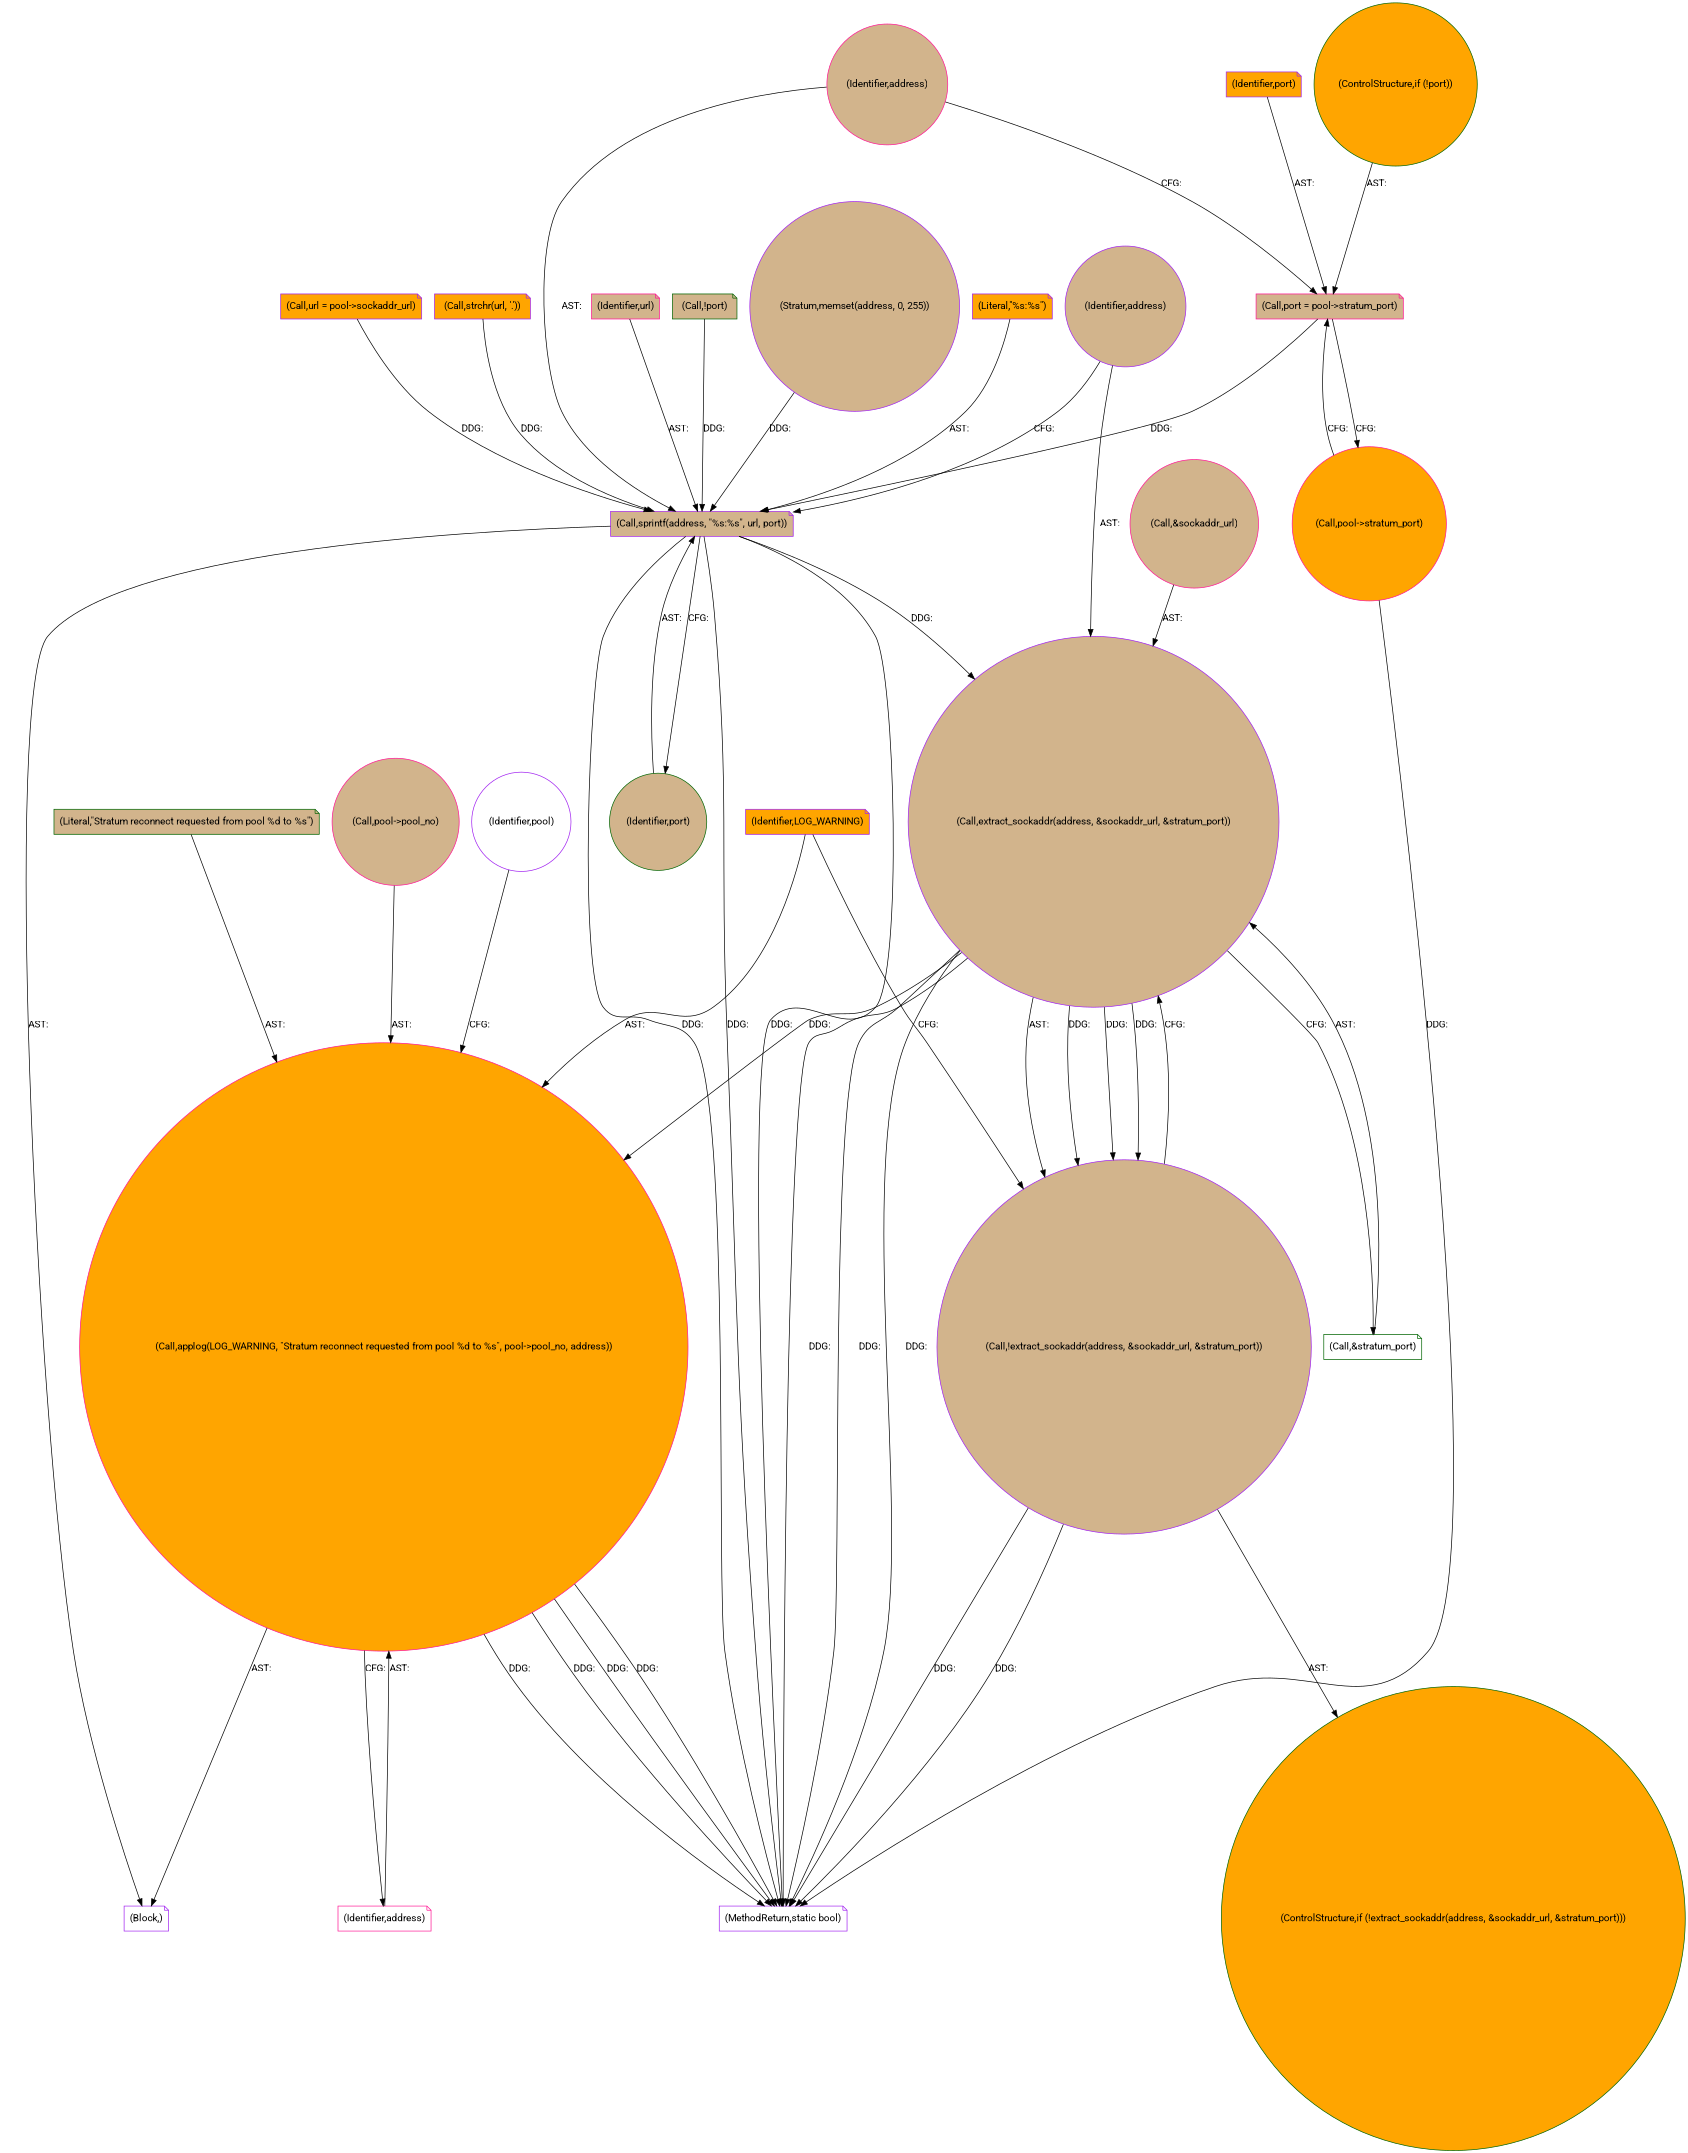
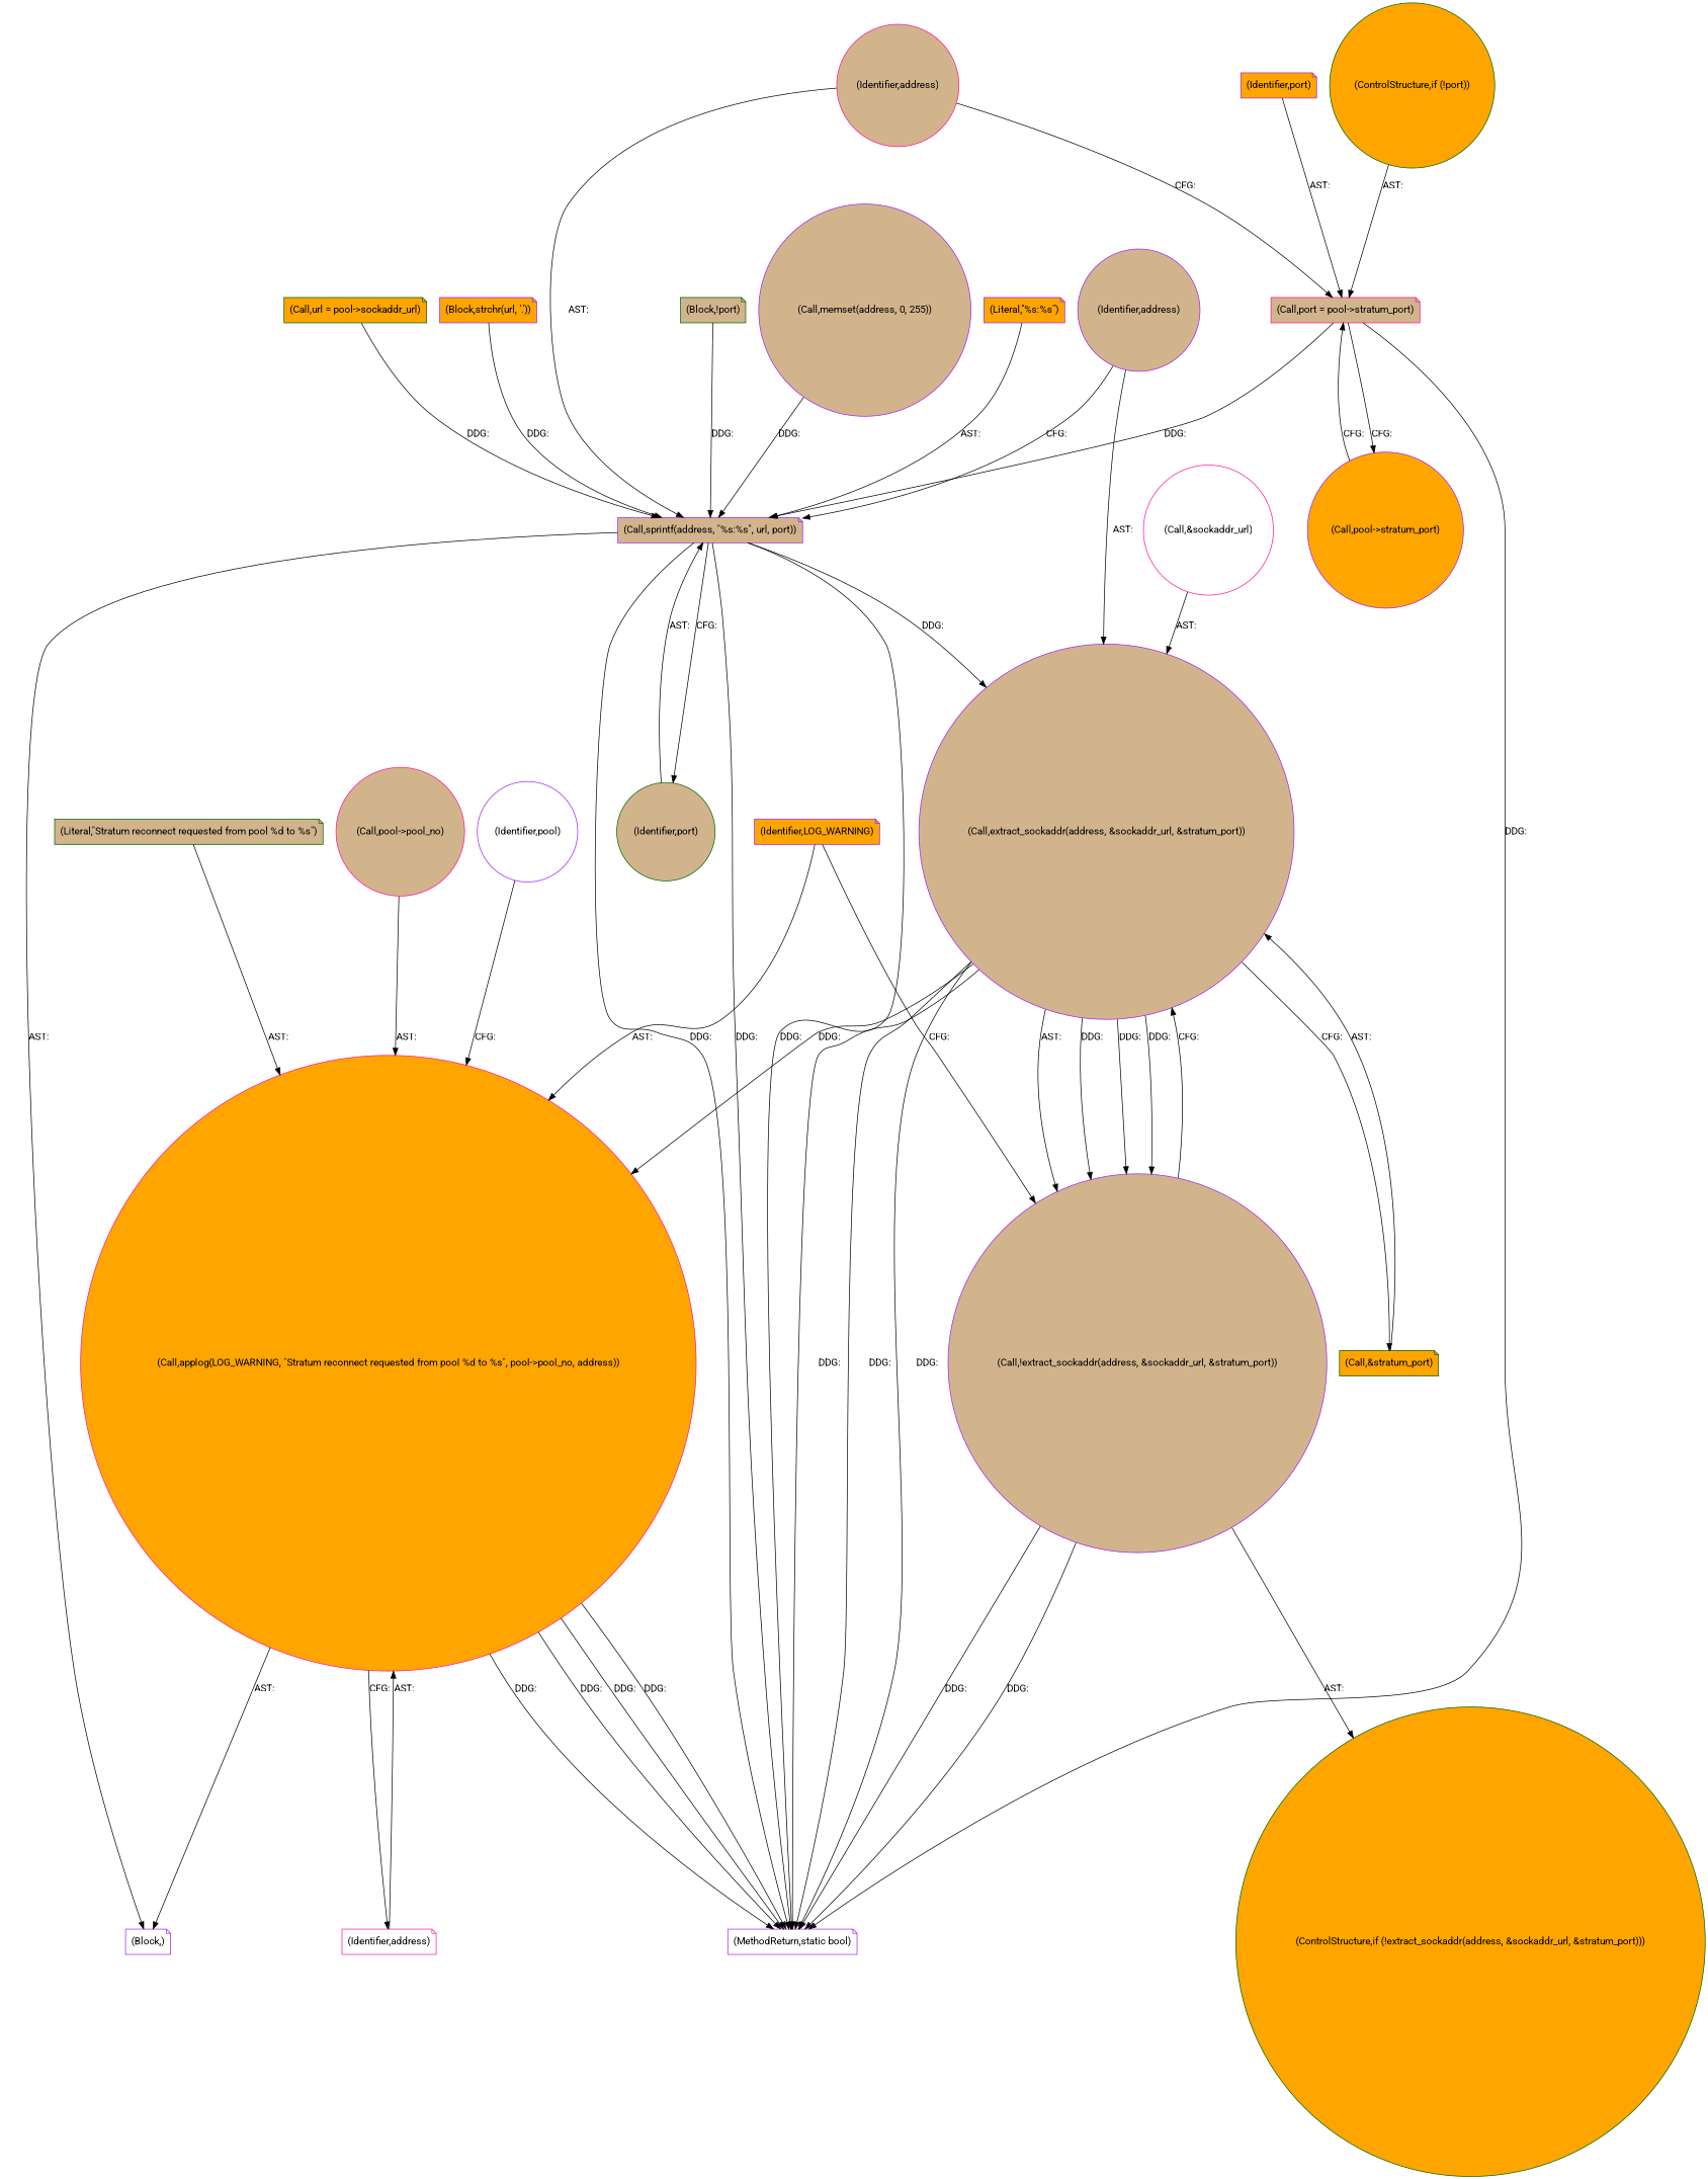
  digraph {
    fontname=Roboto
    node [color=purple fillcolor=tan fontname=Roboto shape=note style=filled]
    edge [fontname=Roboto]
    n1 [color=deeppink label="(Call,port = pool->stratum_port)"]
    n2 [label="(Call,sprintf(address, \"%s:%s\", url, port))"]
    n3 [fillcolor=white label="(MethodReturn,static bool)"]
-   n4 [color=deeppink fillcolor=orange label="(Call,pool->stratum_port)" shape=circle]
+   n4 [fillcolor=orange label="(Call,pool->stratum_port)" shape=circle]
    n5 [label="(Call,extract_sockaddr(address, &sockaddr_url, &stratum_port))" shape=circle]
    n6 [color=darkgreen label="(Identifier,port)" shape=circle]
    n7 [fillcolor=white label="(Block,)"]
    n8 [color=darkgreen fillcolor=orange label="(ControlStructure,if (!port))" shape=circle]
    n9 [label="(Call,!extract_sockaddr(address, &sockaddr_url, &stratum_port))" shape=circle]
    n10 [color=deeppink fillcolor=orange label="(Call,applog(LOG_WARNING, \"Stratum reconnect requested from pool %d to %s\", pool->pool_no, address))" shape=circle]
-   n11 [color=darkgreen fillcolor=white label="(Call,&stratum_port)"]
+   n11 [color=darkgreen fillcolor=orange label="(Call,&stratum_port)"]
    n12 [color=darkgreen fillcolor=orange label="(ControlStructure,if (!extract_sockaddr(address, &sockaddr_url, &stratum_port)))" shape=circle]
    n13 [color=deeppink fillcolor=white label="(Identifier,address)"]
-   n14 [fillcolor=orange label="(Call,url = pool->sockaddr_url)"]
-   n15 [fillcolor=orange label="(Call,strchr(url, '.'))"]
+   n14 [color=darkgreen fillcolor=orange label="(Call,url = pool->sockaddr_url)"]
+   n15 [fillcolor=orange label="(Block,strchr(url, '.'))"]
    n16 [fillcolor=orange label="(Identifier,port)"]
    n17 [color=deeppink label="(Identifier,address)" shape=circle]
    n18 [fillcolor=white label="(Identifier,pool)" shape=circle]
-   n19 [color=deeppink label="(Identifier,url)"]
    n20 [color=darkgreen label="(Literal,\"Stratum reconnect requested from pool %d to %s\")"]
-   n21 [color=darkgreen label="(Call,!port)"]
+   n21 [color=darkgreen label="(Block,!port)"]
    n22 [label="(Identifier,address)" shape=circle]
-   n23 [label="(Stratum,memset(address, 0, 255))" shape=circle]
+   n23 [label="(Call,memset(address, 0, 255))" shape=circle]
    n24 [fillcolor=orange label="(Literal,\"%s:%s\")"]
-   n25 [color=deeppink label="(Call,&sockaddr_url)" shape=circle]
+   n25 [color=deeppink fillcolor=white label="(Call,&sockaddr_url)" shape=circle]
    n26 [color=deeppink label="(Call,pool->pool_no)" shape=circle]
    n27 [fillcolor=orange label="(Identifier,LOG_WARNING)"]
    n1 -> n2 [label="DDG: "]
-   n4 -> n3 [label="DDG: "]
+   n1 -> n3 [label="DDG: "]
    n1 -> n4 [label="CFG: "]
    n2 -> n3 [label="DDG: "]
    n2 -> n3 [label="DDG: "]
    n2 -> n3 [label="DDG: "]
    n2 -> n5 [label="DDG: "]
    n2 -> n6 [label="CFG: "]
    n2 -> n7 [label="AST: "]
    n4 -> n1 [label="CFG: "]
    n5 -> n3 [label="DDG: "]
    n5 -> n3 [label="DDG: "]
    n5 -> n3 [label="DDG: "]
    n5 -> n9 [label="AST: "]
    n5 -> n9 [label="DDG: "]
    n5 -> n9 [label="DDG: "]
    n5 -> n9 [label="DDG: "]
    n5 -> n10 [label="DDG: "]
    n5 -> n11 [label="CFG: "]
    n6 -> n2 [label="AST: "]
    n8 -> n1 [label="AST: "]
    n9 -> n3 [label="DDG: "]
    n9 -> n3 [label="DDG: "]
    n9 -> n5 [label="CFG: "]
    n9 -> n12 [label="AST: "]
    n10 -> n3 [label="DDG: "]
    n10 -> n3 [label="DDG: "]
    n10 -> n3 [label="DDG: "]
    n10 -> n3 [label="DDG: "]
    n10 -> n7 [label="AST: "]
    n10 -> n13 [label="CFG: "]
    n11 -> n5 [label="AST: "]
    n13 -> n10 [label="AST: "]
    n14 -> n2 [label="DDG: "]
    n15 -> n2 [label="DDG: "]
    n16 -> n1 [label="AST: "]
    n17 -> n1 [label="CFG: "]
    n17 -> n2 [label="AST: "]
    n18 -> n10 [label="CFG: "]
-   n19 -> n2 [label="AST: "]
    n20 -> n10 [label="AST: "]
    n21 -> n2 [label="DDG: "]
    n22 -> n2 [label="CFG: "]
    n22 -> n5 [label="AST: "]
    n23 -> n2 [label="DDG: "]
    n24 -> n2 [label="AST: "]
    n25 -> n5 [label="AST: "]
    n26 -> n10 [label="AST: "]
    n27 -> n9 [label="CFG: "]
    n27 -> n10 [label="AST: "]
  }
